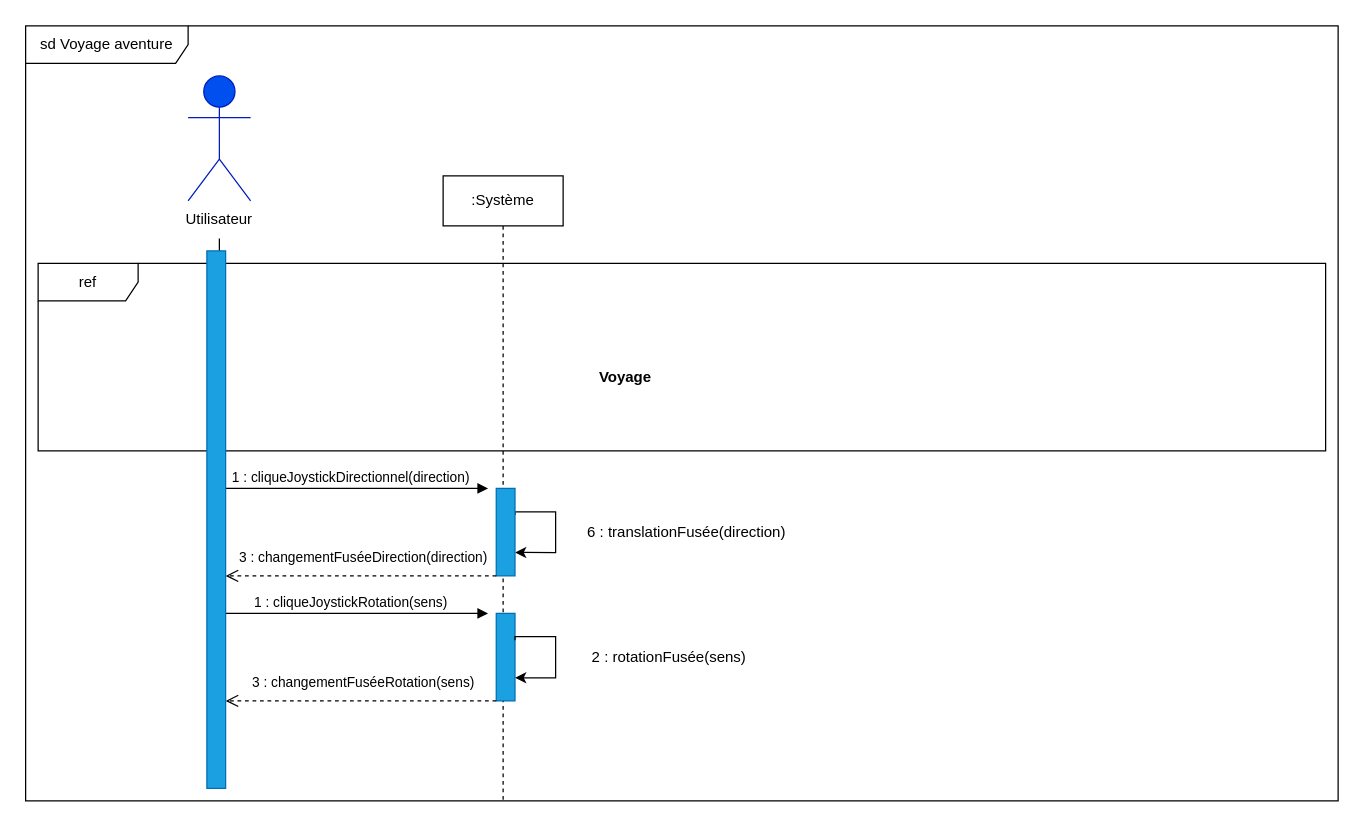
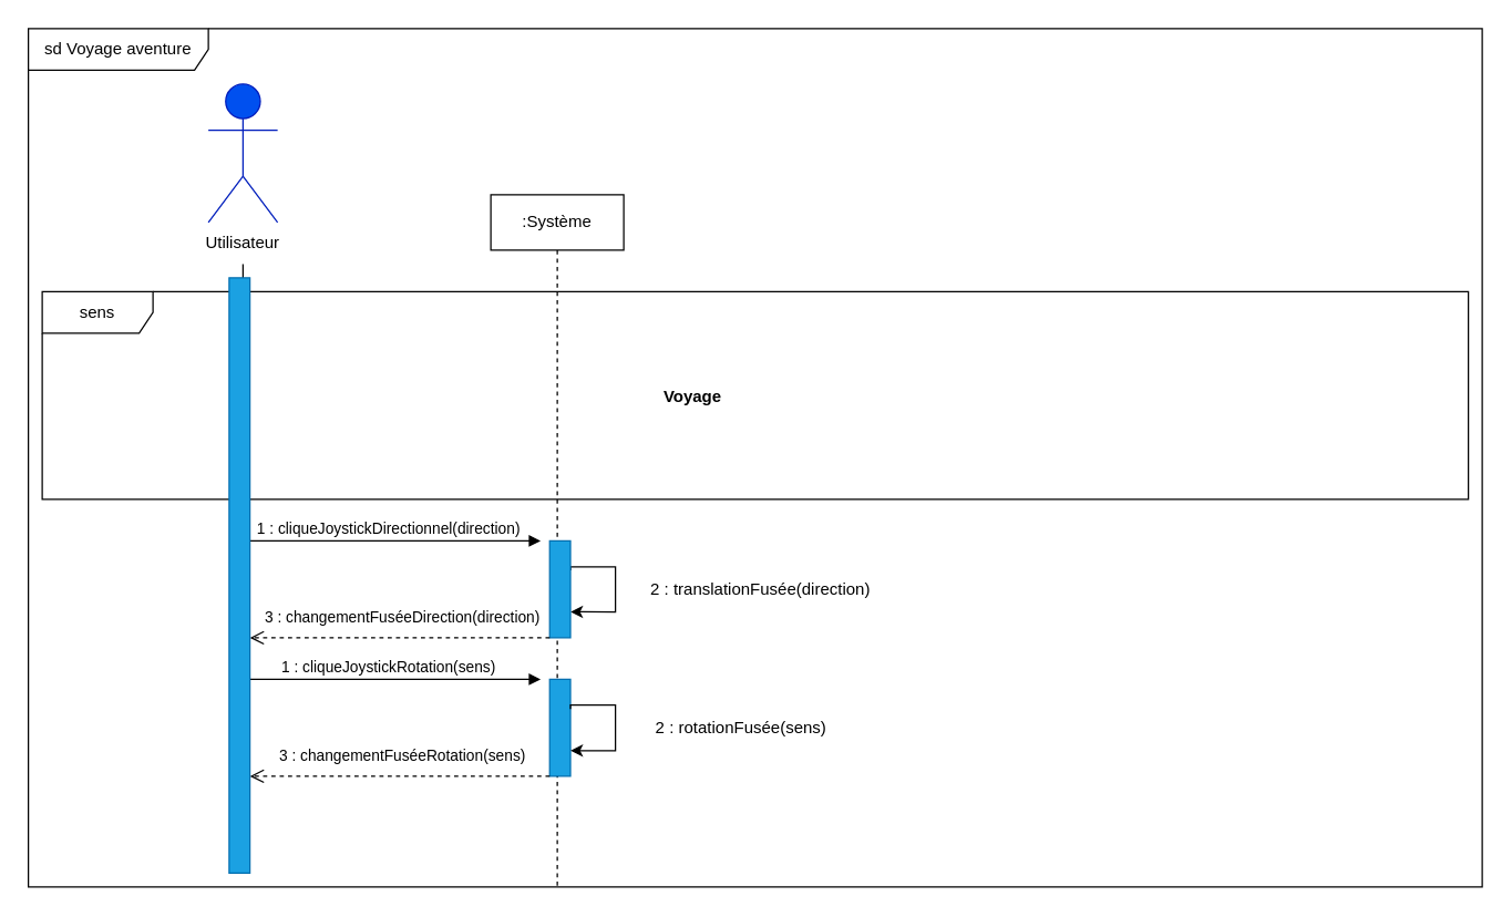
  <mxCell id="0" />
  <mxCell id="1" parent="0" />
  <mxCell id="2" value="sd Voyage aventure" style="shape=umlFrame;whiteSpace=wrap;html=1;width=130;height=30;" parent="1" vertex="1"><mxGeometry x="20" y="20" width="1050" height="620" as="geometry" /></mxCell>
- <mxCell id="3" value="ref" style="shape=umlFrame;whiteSpace=wrap;html=1;width=80;height=30;" parent="1" vertex="1"><mxGeometry x="30" y="210" width="1030" height="150" as="geometry" /></mxCell>
+ <mxCell id="3" value="sens" style="shape=umlFrame;whiteSpace=wrap;html=1;width=80;height=30;" parent="1" vertex="1"><mxGeometry x="30" y="210" width="1030" height="150" as="geometry" /></mxCell>
  <mxCell id="4" value="&lt;b&gt;Utilisateur&lt;/b&gt;" style="shape=umlActor;verticalLabelPosition=bottom;verticalAlign=top;html=1;fillColor=#0050ef;fontColor=#ffffff;strokeColor=#001DBC;" parent="1" vertex="1"><mxGeometry x="150" y="60" width="50" height="100" as="geometry" /></mxCell>
  <mxCell id="5" value="" style="edgeStyle=orthogonalEdgeStyle;rounded=0;orthogonalLoop=1;jettySize=auto;html=1;" edge="1" parent="1" source="6" target="18"><mxGeometry relative="1" as="geometry" /></mxCell>
  <mxCell id="6" value="Utilisateur" style="text;html=1;strokeColor=none;fillColor=none;align=center;verticalAlign=middle;whiteSpace=wrap;rounded=0;" parent="1" vertex="1"><mxGeometry x="145" y="160" width="60" height="30" as="geometry" /></mxCell>
  <mxCell id="7" value=":Système" style="shape=umlLifeline;perimeter=lifelinePerimeter;whiteSpace=wrap;html=1;container=1;collapsible=0;recursiveResize=0;outlineConnect=0;" parent="1" vertex="1"><mxGeometry x="354" y="140" width="96" height="500" as="geometry" /></mxCell>
  <mxCell id="8" value="" style="rounded=0;whiteSpace=wrap;html=1;fillColor=#1ba1e2;fontColor=#ffffff;strokeColor=#006EAF;" parent="7" vertex="1"><mxGeometry x="42.5" y="350" width="15" height="70" as="geometry" /></mxCell>
  <mxCell id="9" style="edgeStyle=orthogonalEdgeStyle;rounded=0;orthogonalLoop=1;jettySize=auto;html=1;exitX=1;exitY=0.25;exitDx=0;exitDy=0;entryX=1;entryY=0.75;entryDx=0;entryDy=0;" parent="7" edge="1"><mxGeometry relative="1" as="geometry"><Array as="points"><mxPoint x="58" y="268.74" /><mxPoint x="90" y="268.74" /><mxPoint x="90" y="301.74" /></Array><mxPoint x="57.53" y="271.26" as="sourcePoint" /><mxPoint x="57.53" y="301.26" as="targetPoint" /></mxGeometry></mxCell>
  <mxCell id="10" style="edgeStyle=orthogonalEdgeStyle;rounded=0;orthogonalLoop=1;jettySize=auto;html=1;exitX=1;exitY=0.25;exitDx=0;exitDy=0;entryX=1;entryY=0.75;entryDx=0;entryDy=0;" parent="7" edge="1"><mxGeometry relative="1" as="geometry"><Array as="points"><mxPoint x="58.03" y="368.5" /><mxPoint x="90.03" y="368.5" /><mxPoint x="90.03" y="401.5" /></Array><mxPoint x="57.53" y="371.5" as="sourcePoint" /><mxPoint x="57.53" y="401.5" as="targetPoint" /></mxGeometry></mxCell>
  <mxCell id="11" value="" style="rounded=0;whiteSpace=wrap;html=1;fillColor=#1ba1e2;fontColor=#ffffff;strokeColor=#006EAF;" parent="7" vertex="1"><mxGeometry x="42.5" y="250" width="15" height="70" as="geometry" /></mxCell>
  <mxCell id="12" value="1 : cliqueJoystickDirectionnel(direction)" style="html=1;verticalAlign=bottom;endArrow=block;rounded=0;" parent="7" edge="1"><mxGeometry x="-0.048" width="80" relative="1" as="geometry"><mxPoint x="-174" y="250" as="sourcePoint" /><mxPoint x="36" y="250" as="targetPoint" /><mxPoint as="offset" /></mxGeometry></mxCell>
- <mxCell id="13" value="6 : translationFusée(direction)" style="text;html=1;strokeColor=none;fillColor=none;align=center;verticalAlign=middle;whiteSpace=wrap;rounded=0;" parent="7" vertex="1"><mxGeometry x="100" y="270" width="190" height="30" as="geometry" /></mxCell>
+ <mxCell id="13" value="2 : translationFusée(direction)" style="text;html=1;strokeColor=none;fillColor=none;align=center;verticalAlign=middle;whiteSpace=wrap;rounded=0;" parent="7" vertex="1"><mxGeometry x="100" y="270" width="190" height="30" as="geometry" /></mxCell>
  <mxCell id="14" value="1 : cliqueJoystickRotation(sens)" style="html=1;verticalAlign=bottom;endArrow=block;rounded=0;" parent="7" edge="1"><mxGeometry x="-0.048" width="80" relative="1" as="geometry"><mxPoint x="-174" y="350" as="sourcePoint" /><mxPoint x="36" y="350" as="targetPoint" /><mxPoint as="offset" /></mxGeometry></mxCell>
  <mxCell id="15" value="3 : changementFuséeDirection(direction)" style="html=1;verticalAlign=bottom;endArrow=open;dashed=1;endSize=8;rounded=0;exitX=0;exitY=1;exitDx=0;exitDy=0;" parent="7" source="11" edge="1"><mxGeometry x="-0.016" y="-6" relative="1" as="geometry"><mxPoint x="35.335" y="350" as="sourcePoint" /><mxPoint x="-174" y="320" as="targetPoint" /><mxPoint as="offset" /><Array as="points" /></mxGeometry></mxCell>
  <mxCell id="16" value="3 : changementFuséeRotation(sens) " style="html=1;verticalAlign=bottom;endArrow=open;dashed=1;endSize=8;rounded=0;exitX=0;exitY=0.75;exitDx=0;exitDy=0;" parent="7" edge="1"><mxGeometry x="-0.016" y="-6" relative="1" as="geometry"><mxPoint x="42.5" y="420" as="sourcePoint" /><mxPoint x="-174" y="420" as="targetPoint" /><mxPoint as="offset" /></mxGeometry></mxCell>
  <mxCell id="17" value="2 : rotationFusée(sens)" style="text;html=1;strokeColor=none;fillColor=none;align=center;verticalAlign=middle;whiteSpace=wrap;rounded=0;" parent="7" vertex="1"><mxGeometry x="86" y="370" width="190" height="30" as="geometry" /></mxCell>
  <mxCell id="18" value="" style="rounded=0;whiteSpace=wrap;html=1;fillColor=#1ba1e2;fontColor=#ffffff;strokeColor=#006EAF;" parent="1" vertex="1"><mxGeometry x="165" y="200" width="15" height="430" as="geometry" /></mxCell>
- <mxCell id="19" value="Voyage" style="text;align=center;fontStyle=1;verticalAlign=middle;spacingLeft=3;spacingRight=3;strokeColor=none;rotatable=0;points=[[0,0.5],[1,0.5]];portConstraint=eastwest;" vertex="1" parent="1"><mxGeometry x="460" y="287" width="80" height="26" as="geometry" /></mxCell>
+ <mxCell id="19" value="Voyage" style="text;align=center;fontStyle=1;verticalAlign=middle;spacingLeft=3;spacingRight=3;strokeColor=none;rotatable=0;points=[[0,0.5],[1,0.5]];portConstraint=eastwest;" vertex="1" parent="1"><mxGeometry x="460" y="272" width="80" height="26" as="geometry" /></mxCell>
